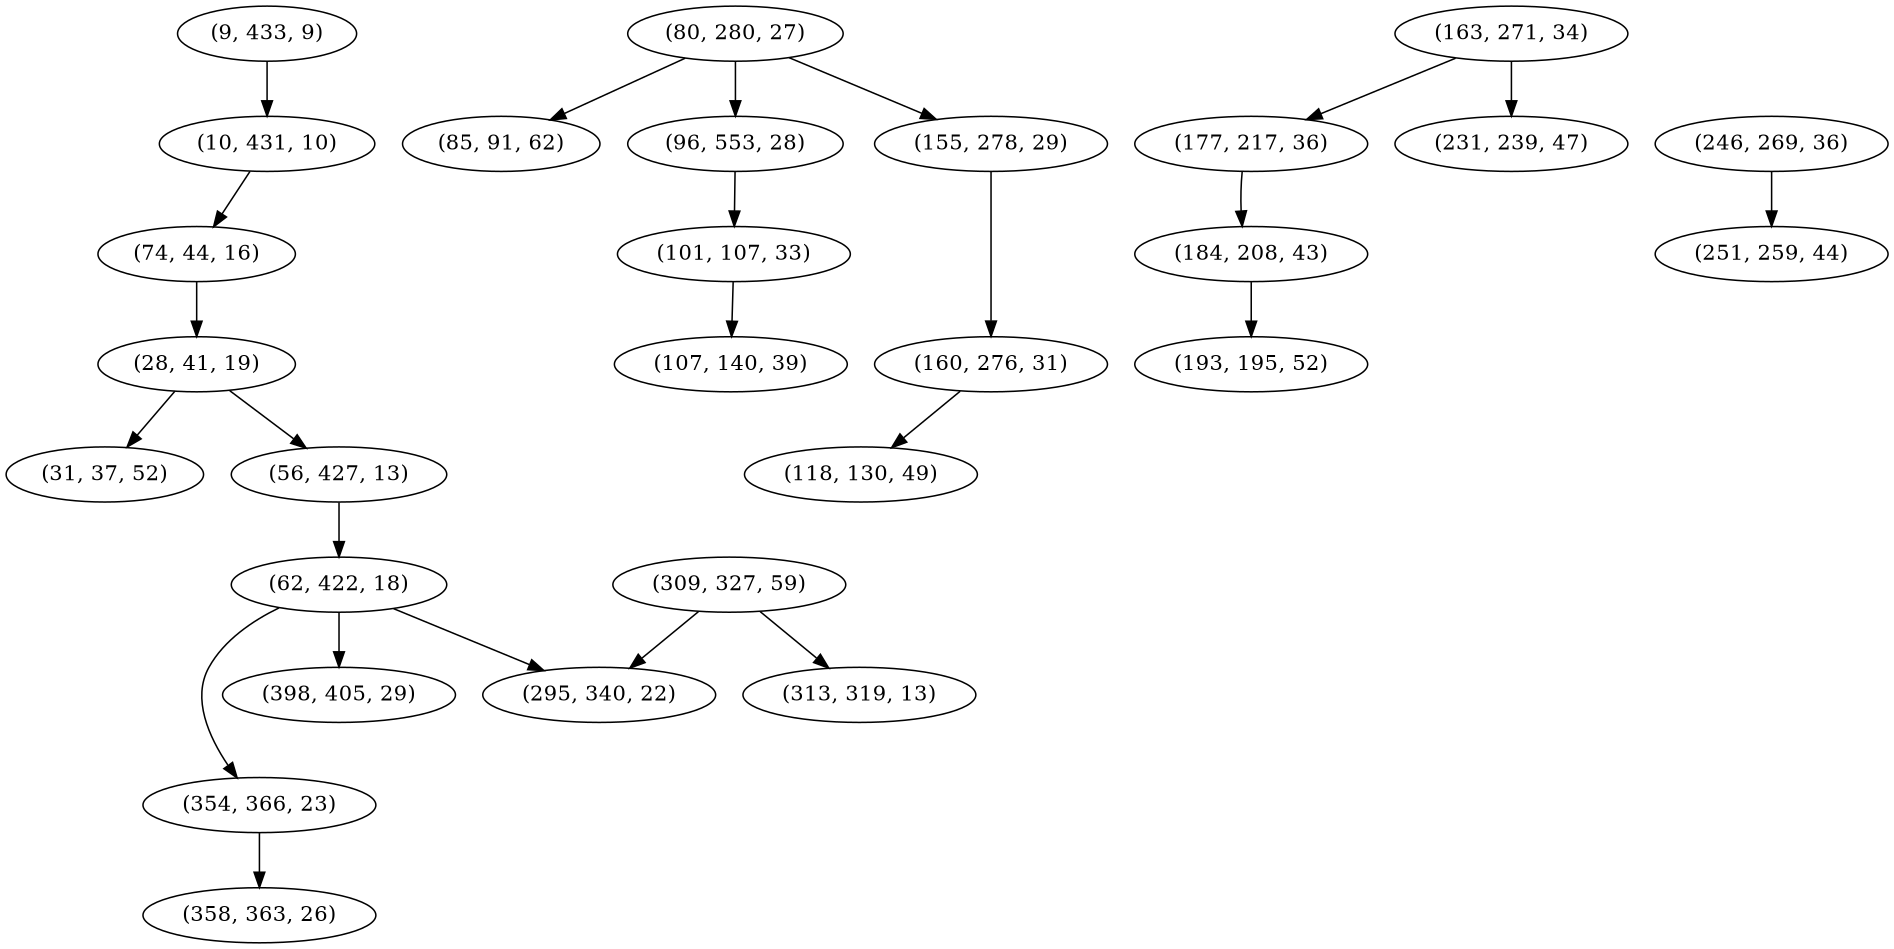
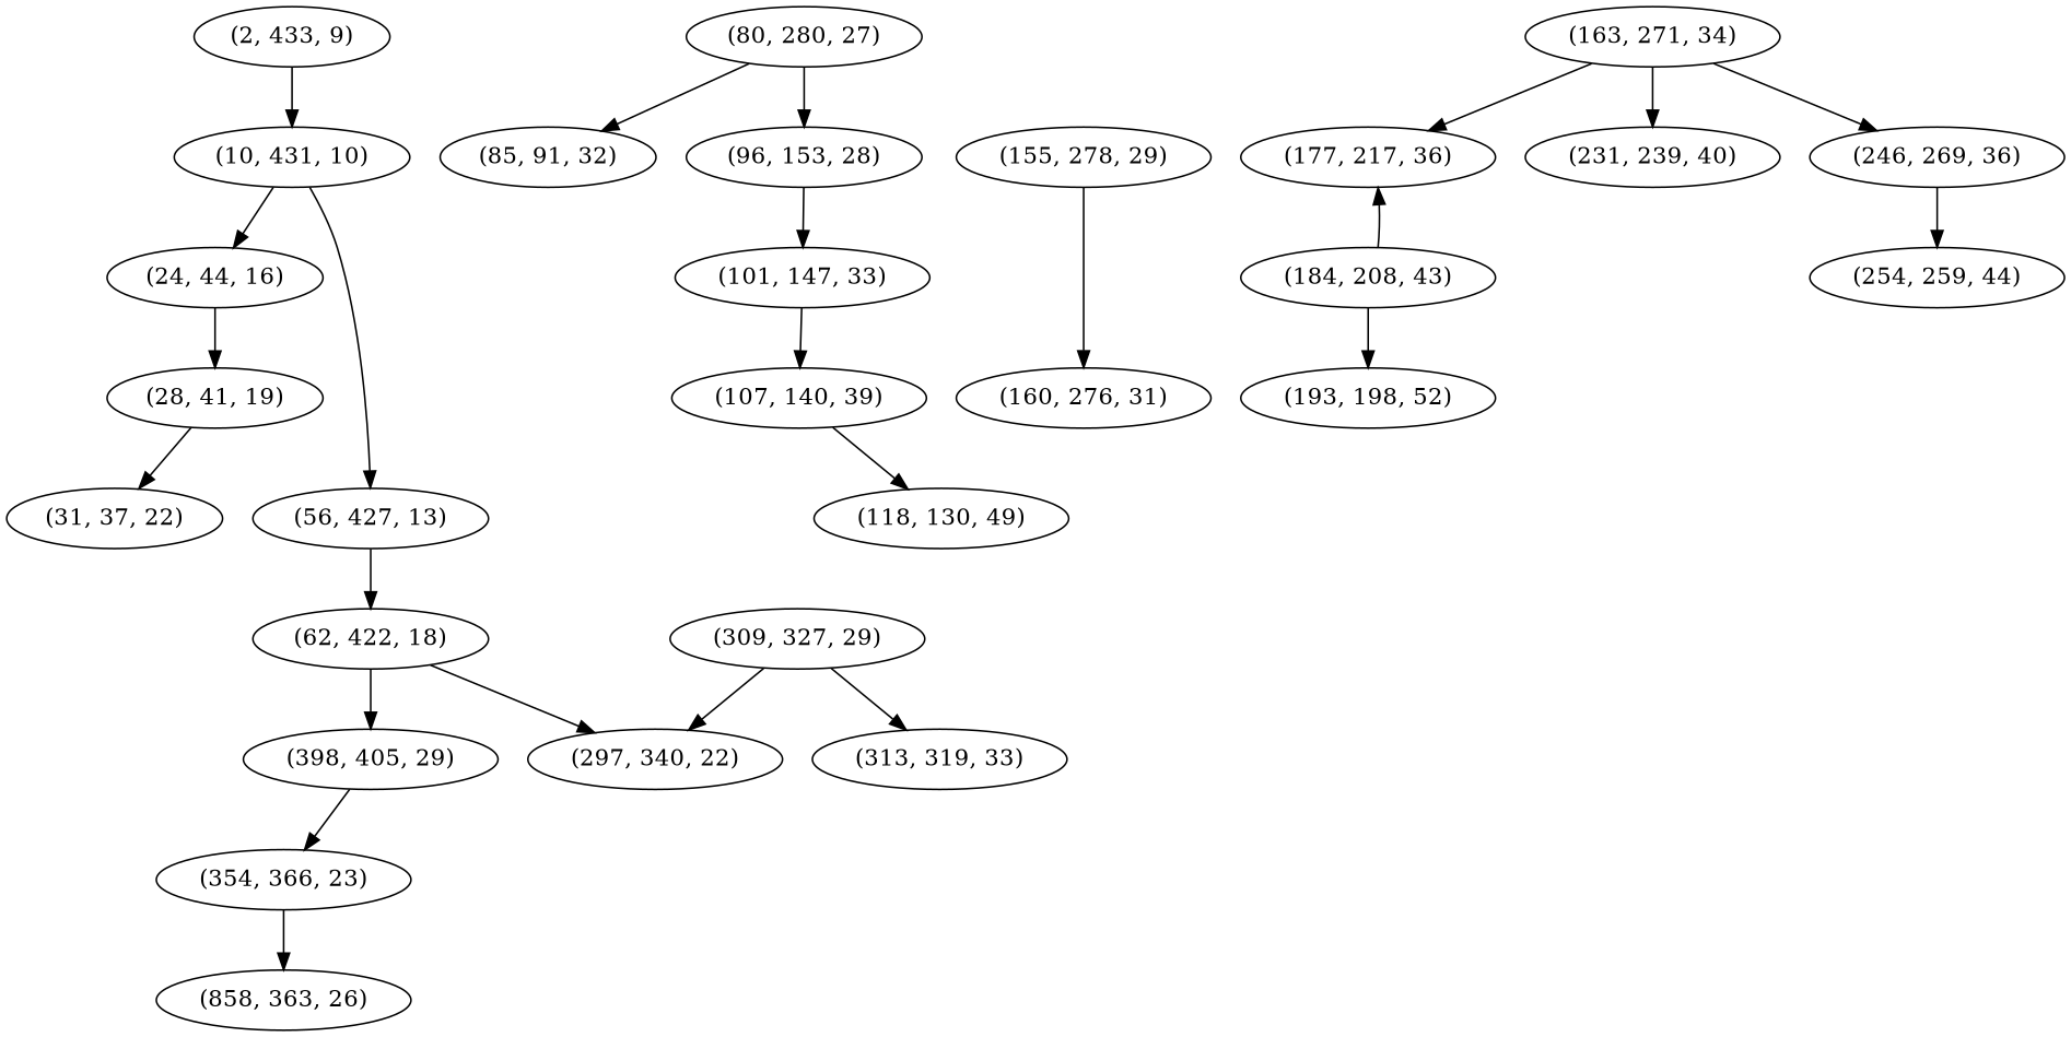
  digraph {
-   "(9, 433, 9)"
+   "(9, 433, 9)" [label="(2, 433, 9)"]
    "(10, 431, 10)"
-   "(24, 44, 16)" [label="(74, 44, 16)"]
+   "(24, 44, 16)"
    "(56, 427, 13)"
    "(28, 41, 19)"
    "(62, 422, 18)"
-   "(31, 37, 22)" [label="(31, 37, 52)"]
-   "(295, 340, 22)"
+   "(31, 37, 22)"
+   "(295, 340, 22)" [label="(297, 340, 22)"]
    "(354, 366, 23)"
    "(398, 405, 29)"
-   "(358, 363, 26)"
+   "(358, 363, 26)" [label="(858, 363, 26)"]
    "(80, 280, 27)"
-   "(85, 91, 32)" [label="(85, 91, 62)"]
-   "(96, 153, 28)" [label="(96, 553, 28)"]
+   "(85, 91, 32)"
+   "(96, 153, 28)"
    "(155, 278, 29)"
-   "(101, 147, 33)" [label="(101, 107, 33)"]
+   "(101, 147, 33)"
    "(160, 276, 31)"
    "(107, 140, 39)"
    "(118, 130, 49)"
    "(163, 271, 34)"
    "(177, 217, 36)"
-   "(231, 239, 40)" [label="(231, 239, 47)"]
+   "(231, 239, 40)"
    "(246, 269, 36)"
    "(184, 208, 43)"
-   "(254, 259, 44)" [label="(251, 259, 44)"]
-   "(193, 198, 52)" [label="(193, 195, 52)"]
-   "(309, 327, 29)" [label="(309, 327, 59)"]
-   "(313, 319, 33)" [label="(313, 319, 13)"]
+   "(254, 259, 44)"
+   "(193, 198, 52)"
+   "(309, 327, 29)"
+   "(313, 319, 33)"
    "(9, 433, 9)" -> "(10, 431, 10)"
    "(10, 431, 10)" -> "(24, 44, 16)"
-   "(28, 41, 19)" -> "(56, 427, 13)"
+   "(10, 431, 10)" -> "(56, 427, 13)"
    "(24, 44, 16)" -> "(28, 41, 19)"
    "(56, 427, 13)" -> "(62, 422, 18)"
    "(28, 41, 19)" -> "(31, 37, 22)"
    "(62, 422, 18)" -> "(295, 340, 22)"
-   "(62, 422, 18)" -> "(354, 366, 23)"
+   "(398, 405, 29)" -> "(354, 366, 23)"
    "(62, 422, 18)" -> "(398, 405, 29)"
    "(354, 366, 23)" -> "(358, 363, 26)"
    "(80, 280, 27)" -> "(85, 91, 32)"
    "(80, 280, 27)" -> "(96, 153, 28)"
-   "(80, 280, 27)" -> "(155, 278, 29)"
    "(96, 153, 28)" -> "(101, 147, 33)"
    "(155, 278, 29)" -> "(160, 276, 31)"
    "(101, 147, 33)" -> "(107, 140, 39)"
-   "(160, 276, 31)" -> "(118, 130, 49)"
+   "(107, 140, 39)" -> "(118, 130, 49)"
    "(163, 271, 34)" -> "(177, 217, 36)"
    "(163, 271, 34)" -> "(231, 239, 40)"
-   "(177, 217, 36)" -> "(184, 208, 43)"
+   "(163, 271, 34)" -> "(246, 269, 36)"
+   "(184, 208, 43)" -> "(177, 217, 36)"
    "(246, 269, 36)" -> "(254, 259, 44)"
    "(184, 208, 43)" -> "(193, 198, 52)"
    "(309, 327, 29)" -> "(295, 340, 22)"
    "(309, 327, 29)" -> "(313, 319, 33)"
  }
